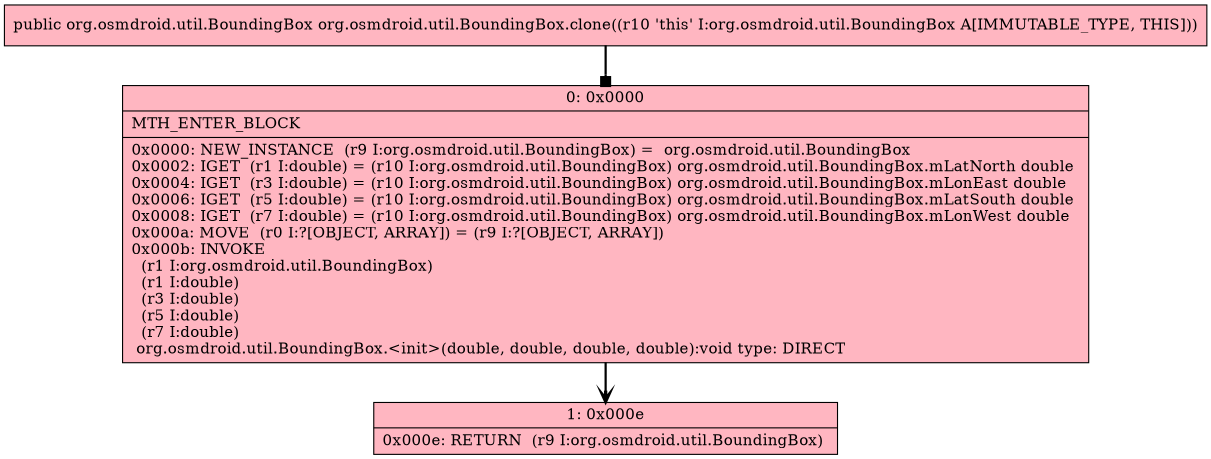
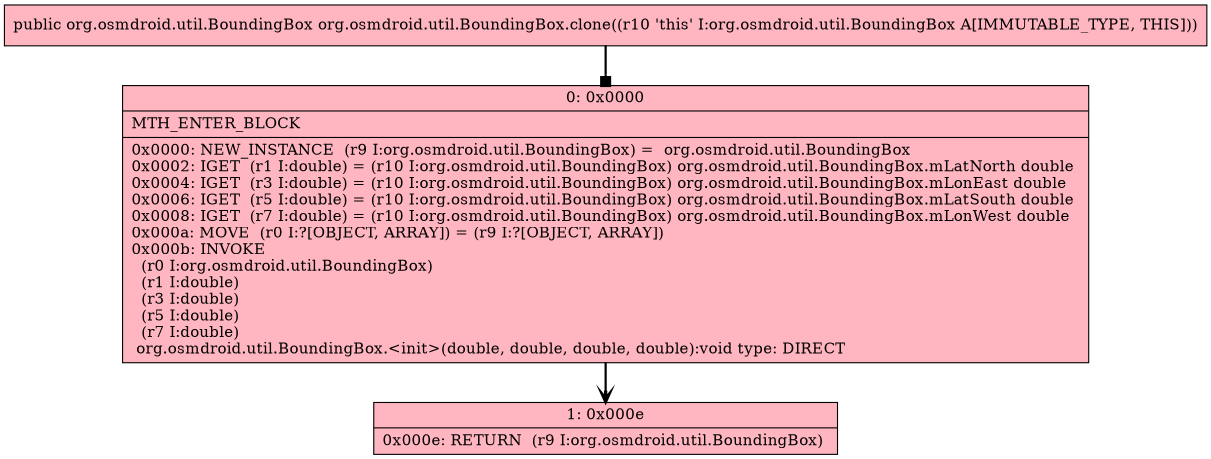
  digraph {
    node [shape=record style=filled fillcolor=lightpink]
    edge [color=black style=bold]
-   n1 [label="{0\:\ 0x0000|MTH_ENTER_BLOCK\l|0x0000: NEW_INSTANCE  (r9 I:org.osmdroid.util.BoundingBox) =  org.osmdroid.util.BoundingBox \l0x0002: IGET  (r1 I:double) = (r10 I:org.osmdroid.util.BoundingBox) org.osmdroid.util.BoundingBox.mLatNorth double \l0x0004: IGET  (r3 I:double) = (r10 I:org.osmdroid.util.BoundingBox) org.osmdroid.util.BoundingBox.mLonEast double \l0x0006: IGET  (r5 I:double) = (r10 I:org.osmdroid.util.BoundingBox) org.osmdroid.util.BoundingBox.mLatSouth double \l0x0008: IGET  (r7 I:double) = (r10 I:org.osmdroid.util.BoundingBox) org.osmdroid.util.BoundingBox.mLonWest double \l0x000a: MOVE  (r0 I:?[OBJECT, ARRAY]) = (r9 I:?[OBJECT, ARRAY]) \l0x000b: INVOKE  \l  (r1 I:org.osmdroid.util.BoundingBox)\l  (r1 I:double)\l  (r3 I:double)\l  (r5 I:double)\l  (r7 I:double)\l org.osmdroid.util.BoundingBox.\<init\>(double, double, double, double):void type: DIRECT \l}"]
+   n1 [label="{0\:\ 0x0000|MTH_ENTER_BLOCK\l|0x0000: NEW_INSTANCE  (r9 I:org.osmdroid.util.BoundingBox) =  org.osmdroid.util.BoundingBox \l0x0002: IGET  (r1 I:double) = (r10 I:org.osmdroid.util.BoundingBox) org.osmdroid.util.BoundingBox.mLatNorth double \l0x0004: IGET  (r3 I:double) = (r10 I:org.osmdroid.util.BoundingBox) org.osmdroid.util.BoundingBox.mLonEast double \l0x0006: IGET  (r5 I:double) = (r10 I:org.osmdroid.util.BoundingBox) org.osmdroid.util.BoundingBox.mLatSouth double \l0x0008: IGET  (r7 I:double) = (r10 I:org.osmdroid.util.BoundingBox) org.osmdroid.util.BoundingBox.mLonWest double \l0x000a: MOVE  (r0 I:?[OBJECT, ARRAY]) = (r9 I:?[OBJECT, ARRAY]) \l0x000b: INVOKE  \l  (r0 I:org.osmdroid.util.BoundingBox)\l  (r1 I:double)\l  (r3 I:double)\l  (r5 I:double)\l  (r7 I:double)\l org.osmdroid.util.BoundingBox.\<init\>(double, double, double, double):void type: DIRECT \l}"]
    n2 [label="{1\:\ 0x000e|0x000e: RETURN  (r9 I:org.osmdroid.util.BoundingBox) \l}"]
    n3 [label="{public org.osmdroid.util.BoundingBox org.osmdroid.util.BoundingBox.clone((r10 'this' I:org.osmdroid.util.BoundingBox A[IMMUTABLE_TYPE, THIS])) }"]
    n1 -> n2 [arrowhead=vee]
    n3 -> n1 [arrowhead=box]
  }
